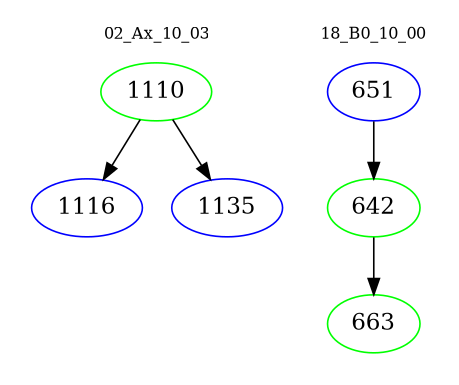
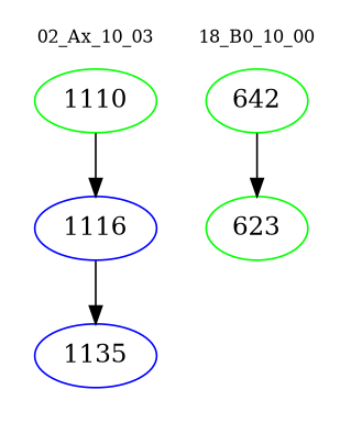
  digraph {
    node [color=blue]
    edge [color=black]
    n1 [label=1116]
    n2 [color=green label=1110]
    n3 [label=1135]
-   n4 [label=651]
    n5 [color=green label=642]
-   n6 [color=green label=663]
+   n6 [color=green label=623]
    subgraph cluster_1 {
      color=white
      fontsize=10
      label="02_Ax_10_03"
      n1
      n2
      n3
    }
    subgraph cluster_2 {
      color=white
      fontsize=10
      label="18_B0_10_00"
-     n4
      n5
      n6
    }
    n2 -> n1
-   n2 -> n3
-   n4 -> n5
+   n1 -> n3
    n5 -> n6
  }
